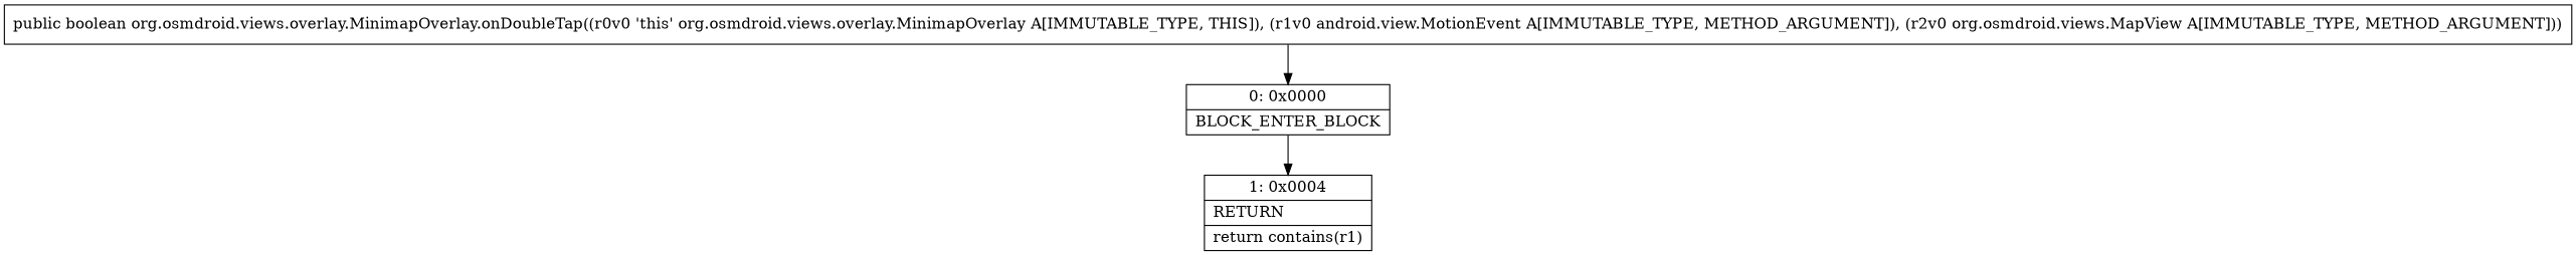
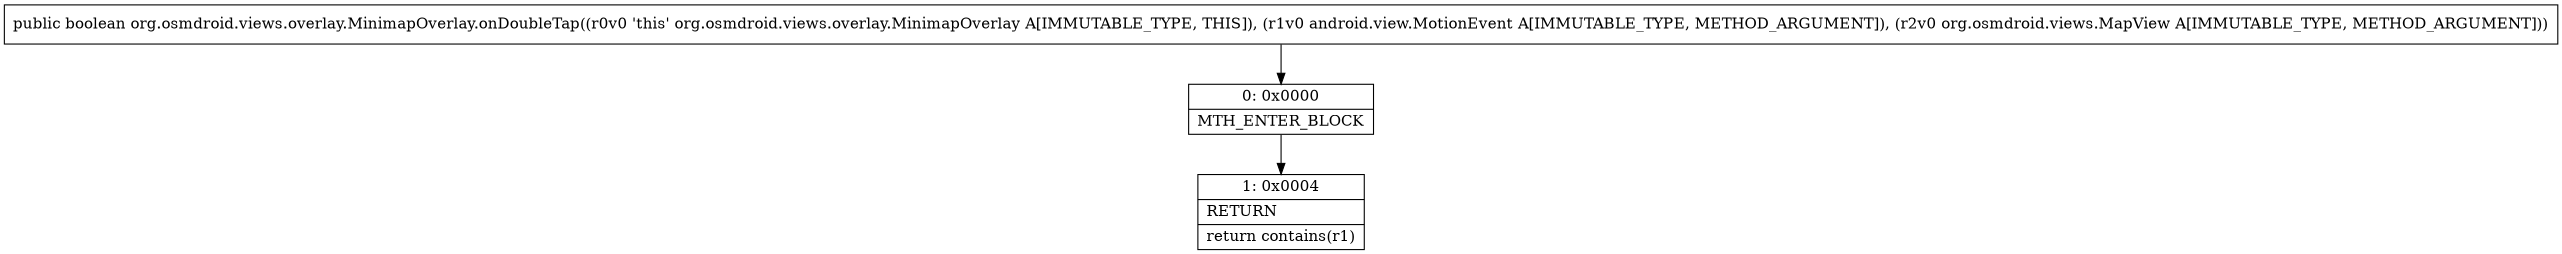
  digraph {
    node [shape=record]
-   n1 [label="{0\:\ 0x0000|BLOCK_ENTER_BLOCK\l}"]
+   n1 [label="{0\:\ 0x0000|MTH_ENTER_BLOCK\l}"]
    n2 [label="{1\:\ 0x0004|RETURN\l|return contains(r1)\l}"]
    n3 [label="{public boolean org.osmdroid.views.overlay.MinimapOverlay.onDoubleTap((r0v0 'this' org.osmdroid.views.overlay.MinimapOverlay A[IMMUTABLE_TYPE, THIS]), (r1v0 android.view.MotionEvent A[IMMUTABLE_TYPE, METHOD_ARGUMENT]), (r2v0 org.osmdroid.views.MapView A[IMMUTABLE_TYPE, METHOD_ARGUMENT])) }"]
    n1 -> n2
    n3 -> n1
  }
